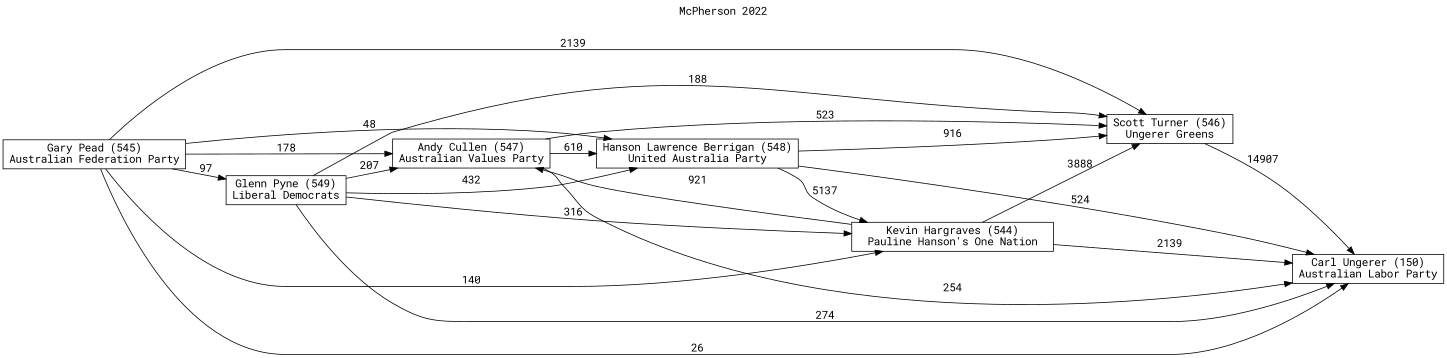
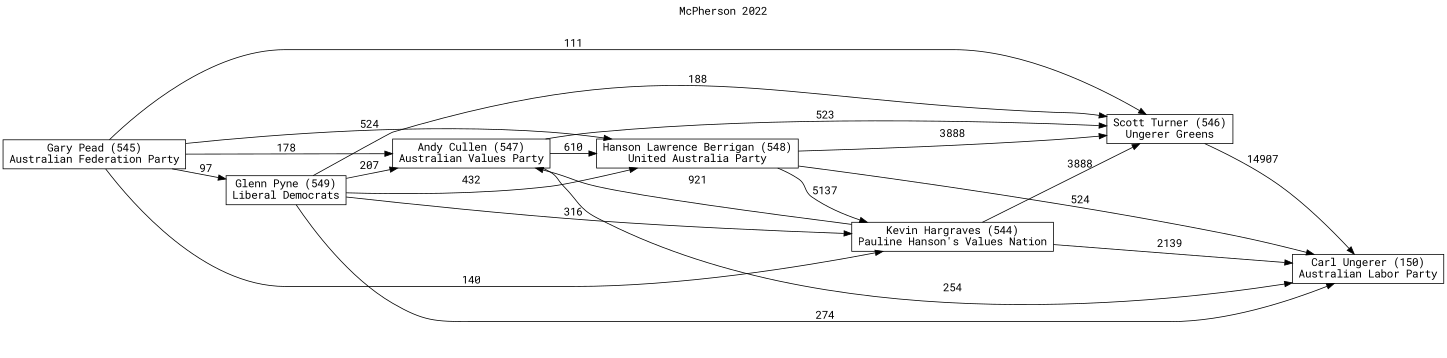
  digraph {
    fontname="Roboto Mono"
    label="McPherson 2022"
    labelloc=t
    mclimit=10
    rankdir=LR
    node [fontname="Roboto Mono" shape=box]
    edge [fontname="Roboto Mono"]
    n1 [label="Andy Cullen (547)\nAustralian Values Party"]
    n2 [label="Carl Ungerer (150)\nAustralian Labor Party"]
    n3 [label="Hanson Lawrence Berrigan (548)\nUnited Australia Party"]
    n4 [label="Scott Turner (546)\nUngerer Greens"]
-   n5 [label="Kevin Hargraves (544)\nPauline Hanson's One Nation"]
+   n5 [label="Kevin Hargraves (544)\nPauline Hanson's Values Nation"]
    n6 [label="Gary Pead (545)\nAustralian Federation Party"]
    n7 [label="Glenn Pyne (549)\nLiberal Democrats"]
    n1 -> n2 [label=254]
    n1 -> n3 [label=610]
    n1 -> n4 [label=523]
    n3 -> n2 [label=524]
-   n3 -> n4 [label=916]
+   n3 -> n4 [label=3888]
    n3 -> n5 [label=5137]
    n4 -> n2 [label=14907]
    n5 -> n1 [label=921]
    n5 -> n2 [label=2139]
    n5 -> n4 [label=3888]
    n6 -> n1 [label=178]
-   n6 -> n2 [label=26]
-   n6 -> n3 [label=48]
-   n6 -> n4 [label=2139]
+   n6 -> n3 [label=524]
+   n6 -> n4 [label=111]
    n6 -> n5 [label=140]
    n6 -> n7 [label=97]
    n7 -> n1 [label=207]
    n7 -> n2 [label=274]
    n7 -> n3 [label=432]
    n7 -> n4 [label=188]
    n7 -> n5 [label=316]
  }
